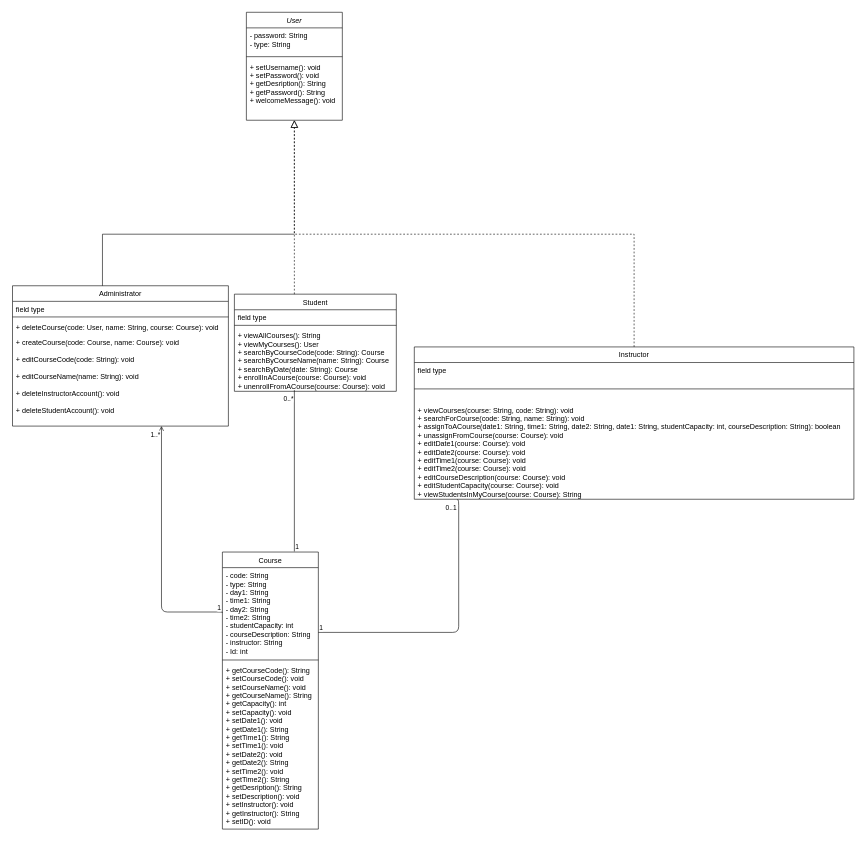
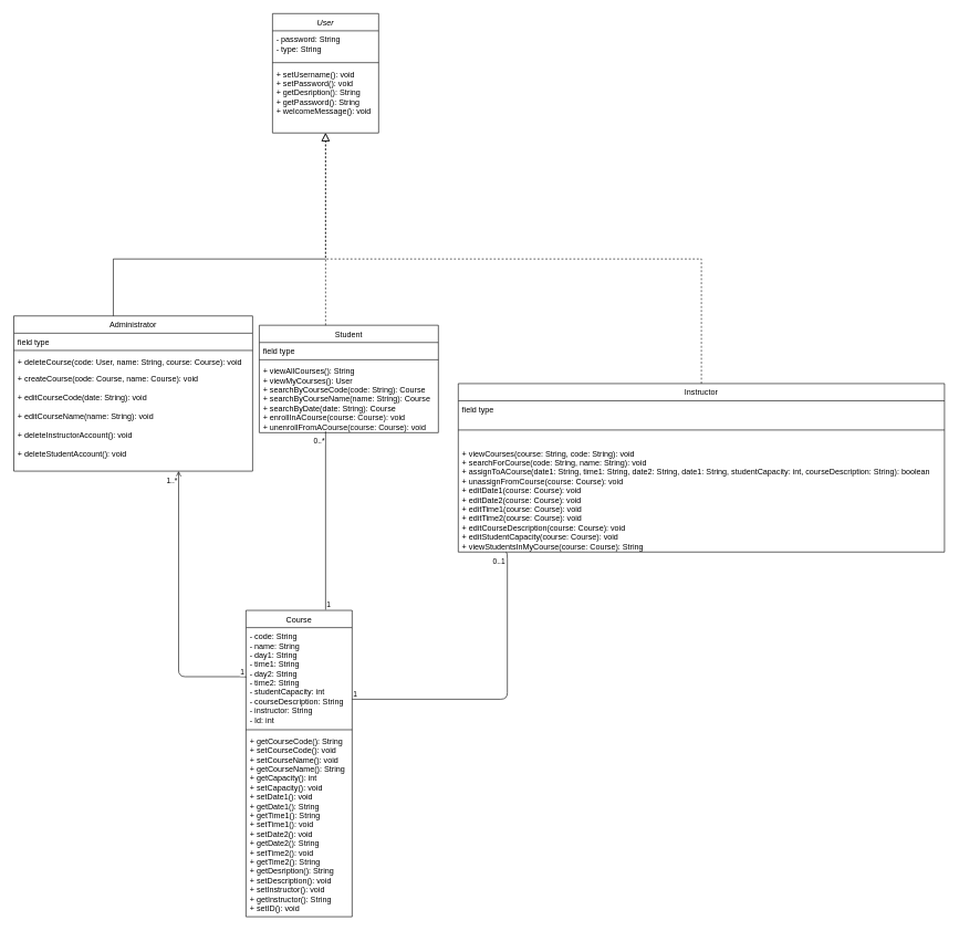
  <mxCell id="0" />
  <mxCell id="1" parent="0" />
  <mxCell id="2" value="User" style="swimlane;fontStyle=2;align=center;verticalAlign=top;childLayout=stackLayout;horizontal=1;startSize=26;horizontalStack=0;resizeParent=1;resizeLast=0;collapsible=1;marginBottom=0;rounded=0;shadow=0;strokeWidth=1;" parent="1" vertex="1"><mxGeometry x="410" y="20" width="160" height="180" as="geometry"><mxRectangle x="230" y="140" width="160" height="26" as="alternateBounds" /></mxGeometry></mxCell>
  <mxCell id="3" value="- password: String&#10;- type: String" style="text;align=left;verticalAlign=top;spacingLeft=4;spacingRight=4;overflow=hidden;rotatable=0;points=[[0,0.5],[1,0.5]];portConstraint=eastwest;rounded=0;shadow=0;html=0;" parent="2" vertex="1"><mxGeometry y="26" width="160" height="44" as="geometry" /></mxCell>
  <mxCell id="4" value="" style="line;html=1;strokeWidth=1;align=left;verticalAlign=middle;spacingTop=-1;spacingLeft=3;spacingRight=3;rotatable=0;labelPosition=right;points=[];portConstraint=eastwest;" parent="2" vertex="1"><mxGeometry y="70" width="160" height="8" as="geometry" /></mxCell>
  <mxCell id="5" value="+ setUsername(): void&#10;+ setPassword(): void&#10;+ getDesription(): String&#10;+ getPassword(): String&#10;+ welcomeMessage(): void" style="text;align=left;verticalAlign=top;spacingLeft=4;spacingRight=4;overflow=hidden;rotatable=0;points=[[0,0.5],[1,0.5]];portConstraint=eastwest;" parent="2" vertex="1"><mxGeometry y="78" width="160" height="82" as="geometry" /></mxCell>
  <mxCell id="6" value="Student" style="swimlane;fontStyle=0;align=center;verticalAlign=top;childLayout=stackLayout;horizontal=1;startSize=26;horizontalStack=0;resizeParent=1;resizeLast=0;collapsible=1;marginBottom=0;rounded=0;shadow=0;strokeWidth=1;" parent="1" vertex="1"><mxGeometry x="390" y="490" width="270" height="162" as="geometry"><mxRectangle x="130" y="380" width="160" height="26" as="alternateBounds" /></mxGeometry></mxCell>
  <mxCell id="7" value="field type" style="text;align=left;verticalAlign=top;spacingLeft=4;spacingRight=4;overflow=hidden;rotatable=0;points=[[0,0.5],[1,0.5]];portConstraint=eastwest;" parent="6" vertex="1"><mxGeometry y="26" width="270" height="22" as="geometry" /></mxCell>
  <mxCell id="8" value="" style="line;html=1;strokeWidth=1;align=left;verticalAlign=middle;spacingTop=-1;spacingLeft=3;spacingRight=3;rotatable=0;labelPosition=right;points=[];portConstraint=eastwest;" parent="6" vertex="1"><mxGeometry y="48" width="270" height="8" as="geometry" /></mxCell>
  <mxCell id="9" value="+ viewAllCourses(): String&#10;+ viewMyCourses(): User&#10;+ searchByCourseCode(code: String): Course&#10;+ searchByCourseName(name: String): Course&#10;+ searchByDate(date: String): Course&#10;+ enrollInACourse(course: Course): void&#10;+ unenrollFromACourse(course: Course): void&#10;" style="text;align=left;verticalAlign=top;spacingLeft=4;spacingRight=4;overflow=hidden;rotatable=0;points=[[0,0.5],[1,0.5]];portConstraint=eastwest;fontStyle=0" parent="6" vertex="1"><mxGeometry y="56" width="270" height="106" as="geometry" /></mxCell>
  <mxCell id="10" value="" style="endArrow=block;endSize=10;endFill=0;shadow=0;strokeWidth=1;rounded=0;edgeStyle=elbowEdgeStyle;elbow=vertical;dashed=1;" parent="1" source="6" target="2" edge="1"><mxGeometry width="160" relative="1" as="geometry"><mxPoint x="550" y="323" as="sourcePoint" /><mxPoint x="550" y="323" as="targetPoint" /><Array as="points"><mxPoint x="490" y="400" /></Array></mxGeometry></mxCell>
  <mxCell id="11" value="Instructor" style="swimlane;fontStyle=0;align=center;verticalAlign=top;childLayout=stackLayout;horizontal=1;startSize=26;horizontalStack=0;resizeParent=1;resizeLast=0;collapsible=1;marginBottom=0;rounded=0;shadow=0;strokeWidth=1;" parent="1" vertex="1"><mxGeometry x="690" y="578" width="733" height="254" as="geometry"><mxRectangle x="340" y="380" width="170" height="26" as="alternateBounds" /></mxGeometry></mxCell>
  <mxCell id="12" value="field type" style="text;align=left;verticalAlign=top;spacingLeft=4;spacingRight=4;overflow=hidden;rotatable=0;points=[[0,0.5],[1,0.5]];portConstraint=eastwest;" parent="11" vertex="1"><mxGeometry y="26" width="733" height="22" as="geometry" /></mxCell>
  <mxCell id="13" value="" style="line;html=1;strokeWidth=1;align=left;verticalAlign=middle;spacingTop=-1;spacingLeft=3;spacingRight=3;rotatable=0;labelPosition=right;points=[];portConstraint=eastwest;" parent="11" vertex="1"><mxGeometry y="48" width="733" height="44" as="geometry" /></mxCell>
  <mxCell id="14" value="+ viewCourses(course: String, code: String): void&#10;+ searchForCourse(code: String, name: String): void&#10;+ assignToACourse(date1: String, time1: String, date2: String, date1: String, studentCapacity: int, courseDescription: String): boolean&#10;+ unassignFromCourse(course: Course): void&#10;+ editDate1(course: Course): void&#10;+ editDate2(course: Course): void&#10;+ editTime1(course: Course): void&#10;+ editTime2(course: Course): void&#10;+ editCourseDescription(course: Course): void&#10;+ editStudentCapacity(course: Course): void&#10;+ viewStudentsInMyCourse(course: Course): String&#10;" style="text;align=left;verticalAlign=top;spacingLeft=4;spacingRight=4;overflow=hidden;rotatable=0;points=[[0,0.5],[1,0.5]];portConstraint=eastwest;fontStyle=0" parent="11" vertex="1"><mxGeometry y="92" width="733" height="162" as="geometry" /></mxCell>
  <mxCell id="15" value="" style="endArrow=block;endSize=10;endFill=0;shadow=0;strokeWidth=1;rounded=0;edgeStyle=elbowEdgeStyle;elbow=vertical;exitX=0.5;exitY=0;exitDx=0;exitDy=0;dashed=1;" parent="1" source="11" target="2" edge="1"><mxGeometry width="160" relative="1" as="geometry"><mxPoint x="560" y="493" as="sourcePoint" /><mxPoint x="660" y="391" as="targetPoint" /><Array as="points"><mxPoint x="730" y="390" /></Array></mxGeometry></mxCell>
  <mxCell id="16" value="Course" style="swimlane;fontStyle=0;align=center;verticalAlign=top;childLayout=stackLayout;horizontal=1;startSize=26;horizontalStack=0;resizeParent=1;resizeLast=0;collapsible=1;marginBottom=0;rounded=0;shadow=0;strokeWidth=1;" parent="1" vertex="1"><mxGeometry x="370" y="920" width="160" height="462" as="geometry"><mxRectangle x="550" y="140" width="160" height="26" as="alternateBounds" /></mxGeometry></mxCell>
- <mxCell id="17" value="- code: String&#10;- type: String &#10;- day1: String&#10;- time1: String&#10;- day2: String&#10;- time2: String&#10;- studentCapacity: int&#10;- courseDescription: String&#10;- instructor: String&#10;- Id: int&#10;&#10;" style="text;align=left;verticalAlign=top;spacingLeft=4;spacingRight=4;overflow=hidden;rotatable=0;points=[[0,0.5],[1,0.5]];portConstraint=eastwest;rounded=0;shadow=0;html=0;" parent="16" vertex="1"><mxGeometry y="26" width="160" height="150" as="geometry" /></mxCell>
+ <mxCell id="17" value="- code: String&#10;- name: String &#10;- day1: String&#10;- time1: String&#10;- day2: String&#10;- time2: String&#10;- studentCapacity: int&#10;- courseDescription: String&#10;- instructor: String&#10;- Id: int&#10;&#10;" style="text;align=left;verticalAlign=top;spacingLeft=4;spacingRight=4;overflow=hidden;rotatable=0;points=[[0,0.5],[1,0.5]];portConstraint=eastwest;rounded=0;shadow=0;html=0;" parent="16" vertex="1"><mxGeometry y="26" width="160" height="150" as="geometry" /></mxCell>
  <mxCell id="18" value="" style="line;html=1;strokeWidth=1;align=left;verticalAlign=middle;spacingTop=-1;spacingLeft=3;spacingRight=3;rotatable=0;labelPosition=right;points=[];portConstraint=eastwest;" parent="16" vertex="1"><mxGeometry y="176" width="160" height="8" as="geometry" /></mxCell>
  <mxCell id="19" value="+ getCourseCode(): String&#10;+ setCourseCode(): void&#10;+ setCourseName(): void&#10;+ getCourseName(): String&#10;+ getCapacity(): int&#10;+ setCapacity(): void&#10;+ setDate1(): void&#10;+ getDate1(): String&#10;+ getTime1(): String&#10;+ setTime1(): void&#10;+ setDate2(): void&#10;+ getDate2(): String&#10;+ setTime2(): void&#10;+ getTime2(): String&#10;+ getDesription(): String&#10;+ setDescription(): void&#10;+ setInstructor(): void&#10;+ getInstructor(): String&#10;+ setID(): void&#10;&#10;&#10;" style="text;align=left;verticalAlign=top;spacingLeft=4;spacingRight=4;overflow=hidden;rotatable=0;points=[[0,0.5],[1,0.5]];portConstraint=eastwest;" parent="16" vertex="1"><mxGeometry y="184" width="160" height="278" as="geometry" /></mxCell>
  <mxCell id="20" value="Administrator" style="swimlane;fontStyle=0;align=center;verticalAlign=top;childLayout=stackLayout;horizontal=1;startSize=26;horizontalStack=0;resizeParent=1;resizeLast=0;collapsible=1;marginBottom=0;rounded=0;shadow=0;strokeWidth=1;" parent="1" vertex="1"><mxGeometry x="20" y="476" width="360" height="234" as="geometry"><mxRectangle x="130" y="380" width="160" height="26" as="alternateBounds" /></mxGeometry></mxCell>
  <mxCell id="21" value="field type" style="text;align=left;verticalAlign=top;spacingLeft=4;spacingRight=4;overflow=hidden;rotatable=0;points=[[0,0.5],[1,0.5]];portConstraint=eastwest;" parent="20" vertex="1"><mxGeometry y="26" width="360" height="22" as="geometry" /></mxCell>
  <mxCell id="22" value="" style="line;html=1;strokeWidth=1;align=left;verticalAlign=middle;spacingTop=-1;spacingLeft=3;spacingRight=3;rotatable=0;labelPosition=right;points=[];portConstraint=eastwest;" parent="20" vertex="1"><mxGeometry y="48" width="360" height="8" as="geometry" /></mxCell>
  <mxCell id="23" value="+ deleteCourse(code: User, name: String, course: Course): void" style="text;align=left;verticalAlign=top;spacingLeft=4;spacingRight=4;overflow=hidden;rotatable=0;points=[[0,0.5],[1,0.5]];portConstraint=eastwest;fontStyle=0" parent="20" vertex="1"><mxGeometry y="56" width="360" height="26" as="geometry" /></mxCell>
- <mxCell id="24" value="+ createCourse(code: Course, name: Course): void&#10;&#10;+ editCourseCode(code: String): void&#10;&#10;+ editCourseName(name: String): void&#10;&#10;+ deleteInstructorAccount(): void&#10;&#10;+ deleteStudentAccount(): void&#10;" style="text;align=left;verticalAlign=top;spacingLeft=4;spacingRight=4;overflow=hidden;rotatable=0;points=[[0,0.5],[1,0.5]];portConstraint=eastwest;" parent="20" vertex="1"><mxGeometry y="82" width="360" height="150" as="geometry" /></mxCell>
+ <mxCell id="24" value="+ createCourse(code: Course, name: Course): void&#10;&#10;+ editCourseCode(date: String): void&#10;&#10;+ editCourseName(name: String): void&#10;&#10;+ deleteInstructorAccount(): void&#10;&#10;+ deleteStudentAccount(): void&#10;" style="text;align=left;verticalAlign=top;spacingLeft=4;spacingRight=4;overflow=hidden;rotatable=0;points=[[0,0.5],[1,0.5]];portConstraint=eastwest;" parent="20" vertex="1"><mxGeometry y="82" width="360" height="150" as="geometry" /></mxCell>
  <mxCell id="25" value="" style="endArrow=none;html=1;" parent="1" edge="1"><mxGeometry width="50" height="50" relative="1" as="geometry"><mxPoint x="170" y="390" as="sourcePoint" /><mxPoint x="490" y="390" as="targetPoint" /></mxGeometry></mxCell>
  <mxCell id="26" value="" style="endArrow=none;html=1;" parent="1" edge="1"><mxGeometry width="50" height="50" relative="1" as="geometry"><mxPoint x="170" y="476" as="sourcePoint" /><mxPoint x="170" y="390" as="targetPoint" /></mxGeometry></mxCell>
  <mxCell id="27" value="" style="endArrow=none;html=1;edgeStyle=orthogonalEdgeStyle;entryX=0.098;entryY=1.005;entryDx=0;entryDy=0;entryPerimeter=0;" parent="1" target="14" edge="1"><mxGeometry relative="1" as="geometry"><mxPoint x="530" y="1054" as="sourcePoint" /><mxPoint x="764" y="890" as="targetPoint" /><Array as="points"><mxPoint x="764" y="1054" /><mxPoint x="764" y="833" /></Array></mxGeometry></mxCell>
  <mxCell id="28" value="1" style="edgeLabel;resizable=0;html=1;align=left;verticalAlign=bottom;" parent="27" connectable="0" vertex="1"><mxGeometry x="-1" relative="1" as="geometry" /></mxCell>
  <mxCell id="29" value="0..1" style="edgeLabel;resizable=0;html=1;align=right;verticalAlign=bottom;" parent="27" connectable="0" vertex="1"><mxGeometry x="1" relative="1" as="geometry"><mxPoint x="-1" y="22" as="offset" /></mxGeometry></mxCell>
  <mxCell id="30" value="" style="endArrow=open;html=1;edgeStyle=orthogonalEdgeStyle;entryX=0.69;entryY=1.013;entryDx=0;entryDy=0;entryPerimeter=0;exitX=0;exitY=0.5;exitDx=0;exitDy=0;" parent="1" source="17" target="24" edge="1"><mxGeometry relative="1" as="geometry"><mxPoint x="310" y="1020" as="sourcePoint" /><mxPoint x="290" y="800" as="targetPoint" /><Array as="points"><mxPoint x="268" y="1020" /></Array></mxGeometry></mxCell>
  <mxCell id="31" value="1" style="edgeLabel;resizable=0;html=1;align=left;verticalAlign=bottom;" parent="30" connectable="0" vertex="1"><mxGeometry x="-1" relative="1" as="geometry"><mxPoint x="-10" as="offset" /></mxGeometry></mxCell>
  <mxCell id="32" value="1..*" style="edgeLabel;resizable=0;html=1;align=right;verticalAlign=bottom;" parent="30" connectable="0" vertex="1"><mxGeometry x="1" relative="1" as="geometry"><mxPoint x="-1" y="22" as="offset" /></mxGeometry></mxCell>
  <mxCell id="33" value="" style="endArrow=none;html=1;edgeStyle=orthogonalEdgeStyle;" parent="1" edge="1"><mxGeometry relative="1" as="geometry"><mxPoint x="490" y="919" as="sourcePoint" /><mxPoint x="490" y="650" as="targetPoint" /><Array as="points"><mxPoint x="490" y="919" /></Array></mxGeometry></mxCell>
  <mxCell id="34" value="1" style="edgeLabel;resizable=0;html=1;align=left;verticalAlign=bottom;" parent="33" connectable="0" vertex="1"><mxGeometry x="-1" relative="1" as="geometry" /></mxCell>
  <mxCell id="35" value="0..*" style="edgeLabel;resizable=0;html=1;align=right;verticalAlign=bottom;" parent="33" connectable="0" vertex="1"><mxGeometry x="1" relative="1" as="geometry"><mxPoint x="-1" y="22" as="offset" /></mxGeometry></mxCell>
